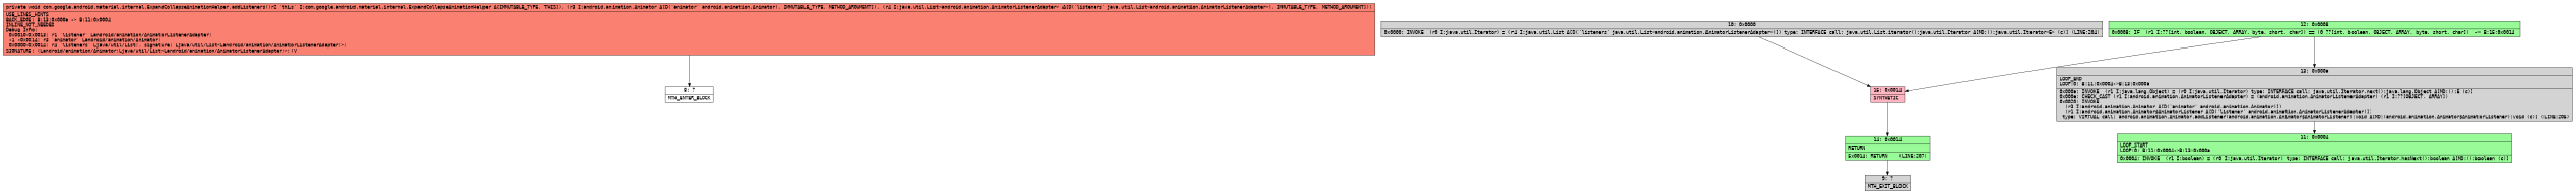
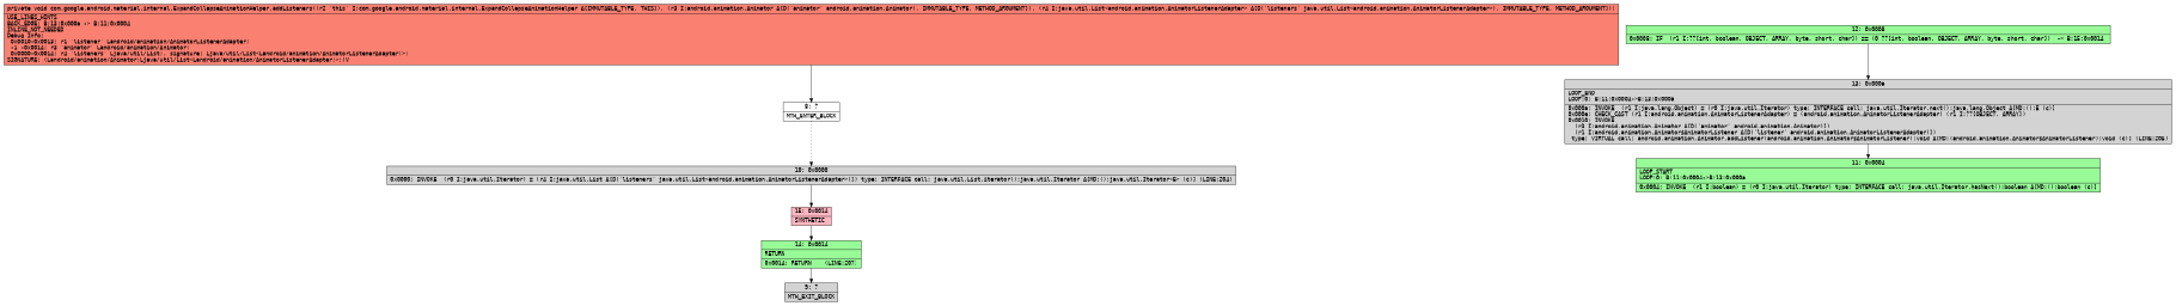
  digraph {
    fontname="DejaVu Sans Mono"
    node [fillcolor=lightgrey fontname="DejaVu Sans Mono" shape=record style=filled]
    edge [fontname="DejaVu Sans Mono" style=solid]
    n1 [fillcolor=white label="{8\:\ ?|MTH_ENTER_BLOCK\l}"]
    n2 [label="{10\:\ 0x0000|0x0000: INVOKE  (r0 I:java.util.Iterator) = (r4 I:java.util.List A[D('listeners' java.util.List\<android.animation.AnimatorListenerAdapter\>)]) type: INTERFACE call: java.util.List.iterator():java.util.Iterator A[MD:():java.util.Iterator\<E\> (c)] (LINE:204)\l}"]
    n3 [fillcolor=lightpink label="{15\:\ 0x0014|SYNTHETIC\l}"]
    n4 [fillcolor=palegreen label="{11\:\ 0x0004|LOOP_START\lLOOP:0: B:11:0x0004\-\>B:13:0x000a\l|0x0004: INVOKE  (r1 I:boolean) = (r0 I:java.util.Iterator) type: INTERFACE call: java.util.Iterator.hasNext():boolean A[MD:():boolean (c)]\l}"]
    n5 [fillcolor=palegreen label="{12\:\ 0x0008|0x0008: IF  (r1 I:??[int, boolean, OBJECT, ARRAY, byte, short, char]) == (0 ??[int, boolean, OBJECT, ARRAY, byte, short, char])  \-\> B:15:0x0014 \l}"]
-   n6 [label="{13\:\ 0x000a|LOOP_END\lLOOP:0: B:11:0x0004\-\>B:13:0x000a\l|0x000a: INVOKE  (r1 I:java.lang.Object) = (r0 I:java.util.Iterator) type: INTERFACE call: java.util.Iterator.next():java.lang.Object A[MD:():E (c)]\l0x000e: CHECK_CAST (r1 I:android.animation.AnimatorListenerAdapter) = (android.animation.AnimatorListenerAdapter) (r1 I:??[OBJECT, ARRAY]) \l0x0020: INVOKE  \l  (r3 I:android.animation.Animator A[D('animator' android.animation.Animator)])\l  (r1 I:android.animation.Animator$AnimatorListener A[D('listener' android.animation.AnimatorListenerAdapter)])\l type: VIRTUAL call: android.animation.Animator.addListener(android.animation.Animator$AnimatorListener):void A[MD:(android.animation.Animator$AnimatorListener):void (c)] (LINE:205)\l}"]
-   n7 [fillcolor=palegreen label="{14\:\ 0x0014|RETURN\l|5x0014: RETURN    (LINE:207)\l}"]
+   n6 [label="{13\:\ 0x000a|LOOP_END\lLOOP:0: B:11:0x0004\-\>B:13:0x000a\l|0x000a: INVOKE  (r1 I:java.lang.Object) = (r0 I:java.util.Iterator) type: INTERFACE call: java.util.Iterator.next():java.lang.Object A[MD:():E (c)]\l0x000e: CHECK_CAST (r1 I:android.animation.AnimatorListenerAdapter) = (android.animation.AnimatorListenerAdapter) (r1 I:??[OBJECT, ARRAY]) \l0x0010: INVOKE  \l  (r3 I:android.animation.Animator A[D('animator' android.animation.Animator)])\l  (r1 I:android.animation.Animator$AnimatorListener A[D('listener' android.animation.AnimatorListenerAdapter)])\l type: VIRTUAL call: android.animation.Animator.addListener(android.animation.Animator$AnimatorListener):void A[MD:(android.animation.Animator$AnimatorListener):void (c)] (LINE:205)\l}"]
+   n7 [fillcolor=palegreen label="{14\:\ 0x0014|RETURN\l|0x0014: RETURN    (LINE:207)\l}"]
    n8 [label="{9\:\ ?|MTH_EXIT_BLOCK\l}"]
    n9 [fillcolor=salmon label="{private void com.google.android.material.internal.ExpandCollapseAnimationHelper.addListeners((r2 'this' I:com.google.android.material.internal.ExpandCollapseAnimationHelper A[IMMUTABLE_TYPE, THIS]), (r3 I:android.animation.Animator A[D('animator' android.animation.Animator), IMMUTABLE_TYPE, METHOD_ARGUMENT]), (r4 I:java.util.List\<android.animation.AnimatorListenerAdapter\> A[D('listeners' java.util.List\<android.animation.AnimatorListenerAdapter\>), IMMUTABLE_TYPE, METHOD_ARGUMENT]))  | USE_LINES_HINTS\lBACK_EDGE: B:13:0x000a \-\> B:11:0x0004\lINLINE_NOT_NEEDED\lDebug Info:\l  0x0010\-0x0013: r1 'listener' Landroid\/animation\/AnimatorListenerAdapter;\l  \-1 \-0x0014: r3 'animator' Landroid\/animation\/Animator;\l  0x0000\-0x0014: r4 'listeners' Ljava\/util\/List;, signature: Ljava\/util\/List\<Landroid\/animation\/AnimatorListenerAdapter;\>;\lSIGNATURE: (Landroid\/animation\/Animator;Ljava\/util\/List\<Landroid\/animation\/AnimatorListenerAdapter;\>;)V\l}"]
+   n1 -> n2 [style=dotted]
    n2 -> n3
    n3 -> n7
-   n5 -> n3
    n5 -> n6
    n6 -> n4
    n7 -> n8
    n9 -> n1
  }
